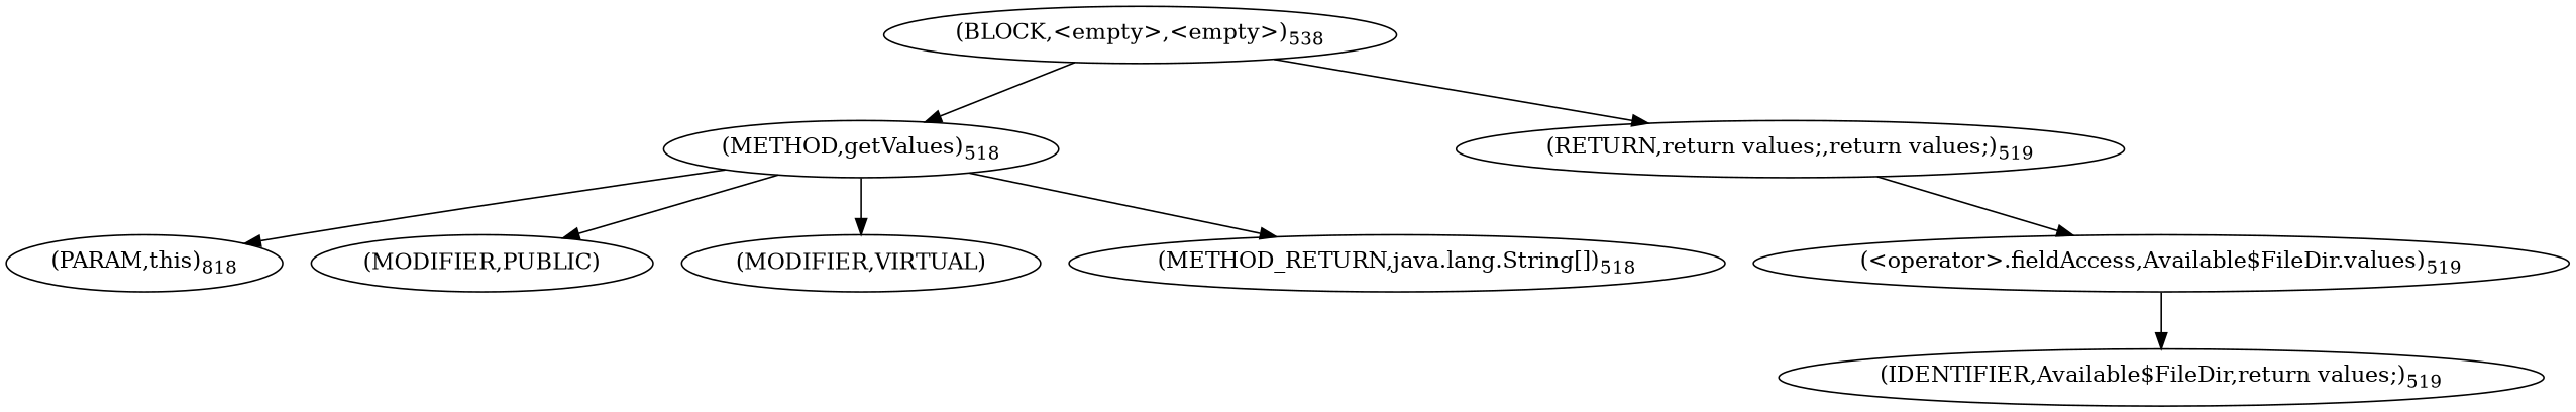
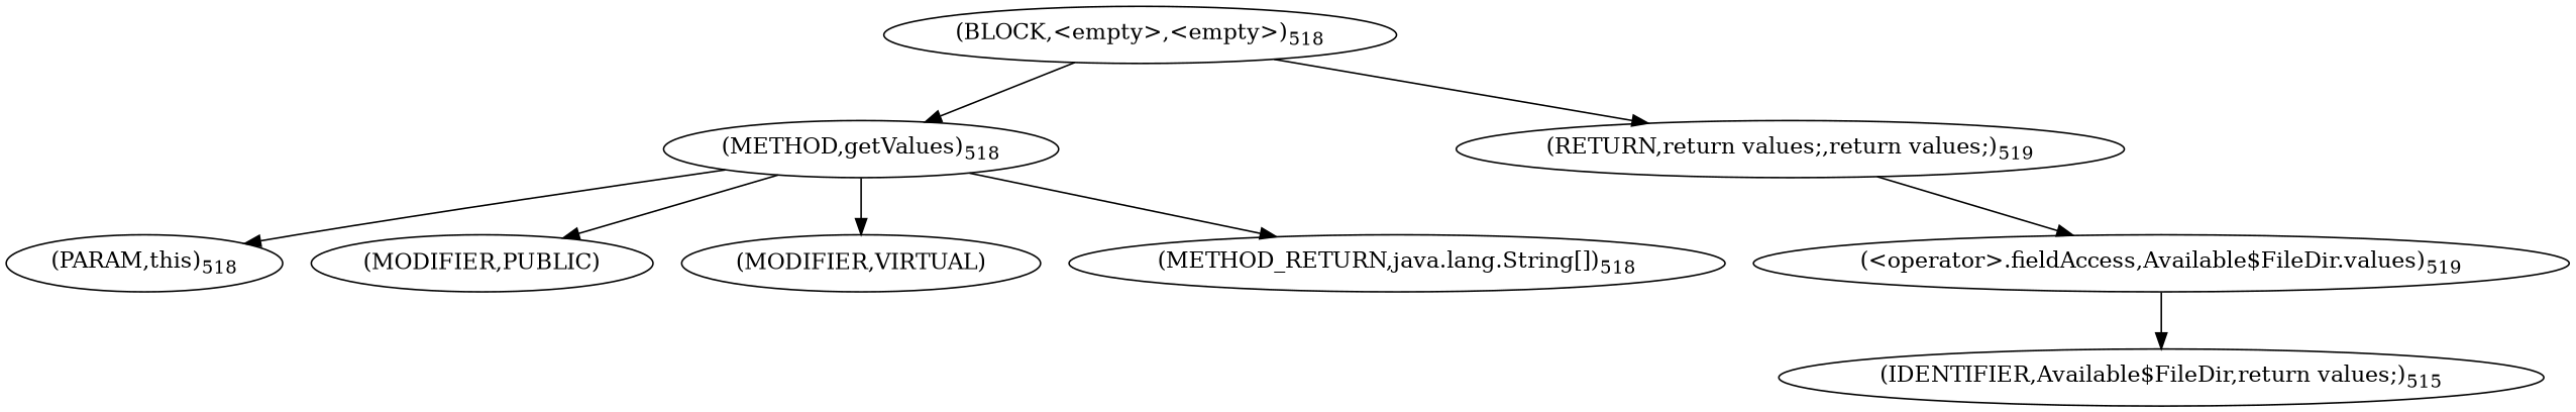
  digraph {
    n1 [label=<(METHOD,getValues)<SUB>518</SUB>>]
-   n2 [label=<(PARAM,this)<SUB>818</SUB>>]
+   n2 [label=<(PARAM,this)<SUB>518</SUB>>]
    n3 [label=<(MODIFIER,PUBLIC)>]
    n4 [label=<(MODIFIER,VIRTUAL)>]
    n5 [label=<(METHOD_RETURN,java.lang.String[])<SUB>518</SUB>>]
-   n6 [label=<(BLOCK,&lt;empty&gt;,&lt;empty&gt;)<SUB>538</SUB>>]
+   n6 [label=<(BLOCK,&lt;empty&gt;,&lt;empty&gt;)<SUB>518</SUB>>]
    n7 [label=<(RETURN,return values;,return values;)<SUB>519</SUB>>]
    n8 [label=<(&lt;operator&gt;.fieldAccess,Available$FileDir.values)<SUB>519</SUB>>]
-   n9 [label=<(IDENTIFIER,Available$FileDir,return values;)<SUB>519</SUB>>]
+   n9 [label=<(IDENTIFIER,Available$FileDir,return values;)<SUB>515</SUB>>]
    n1 -> n2
    n1 -> n3
    n1 -> n4
    n1 -> n5
    n6 -> n1
    n6 -> n7
    n7 -> n8
    n8 -> n9
  }
